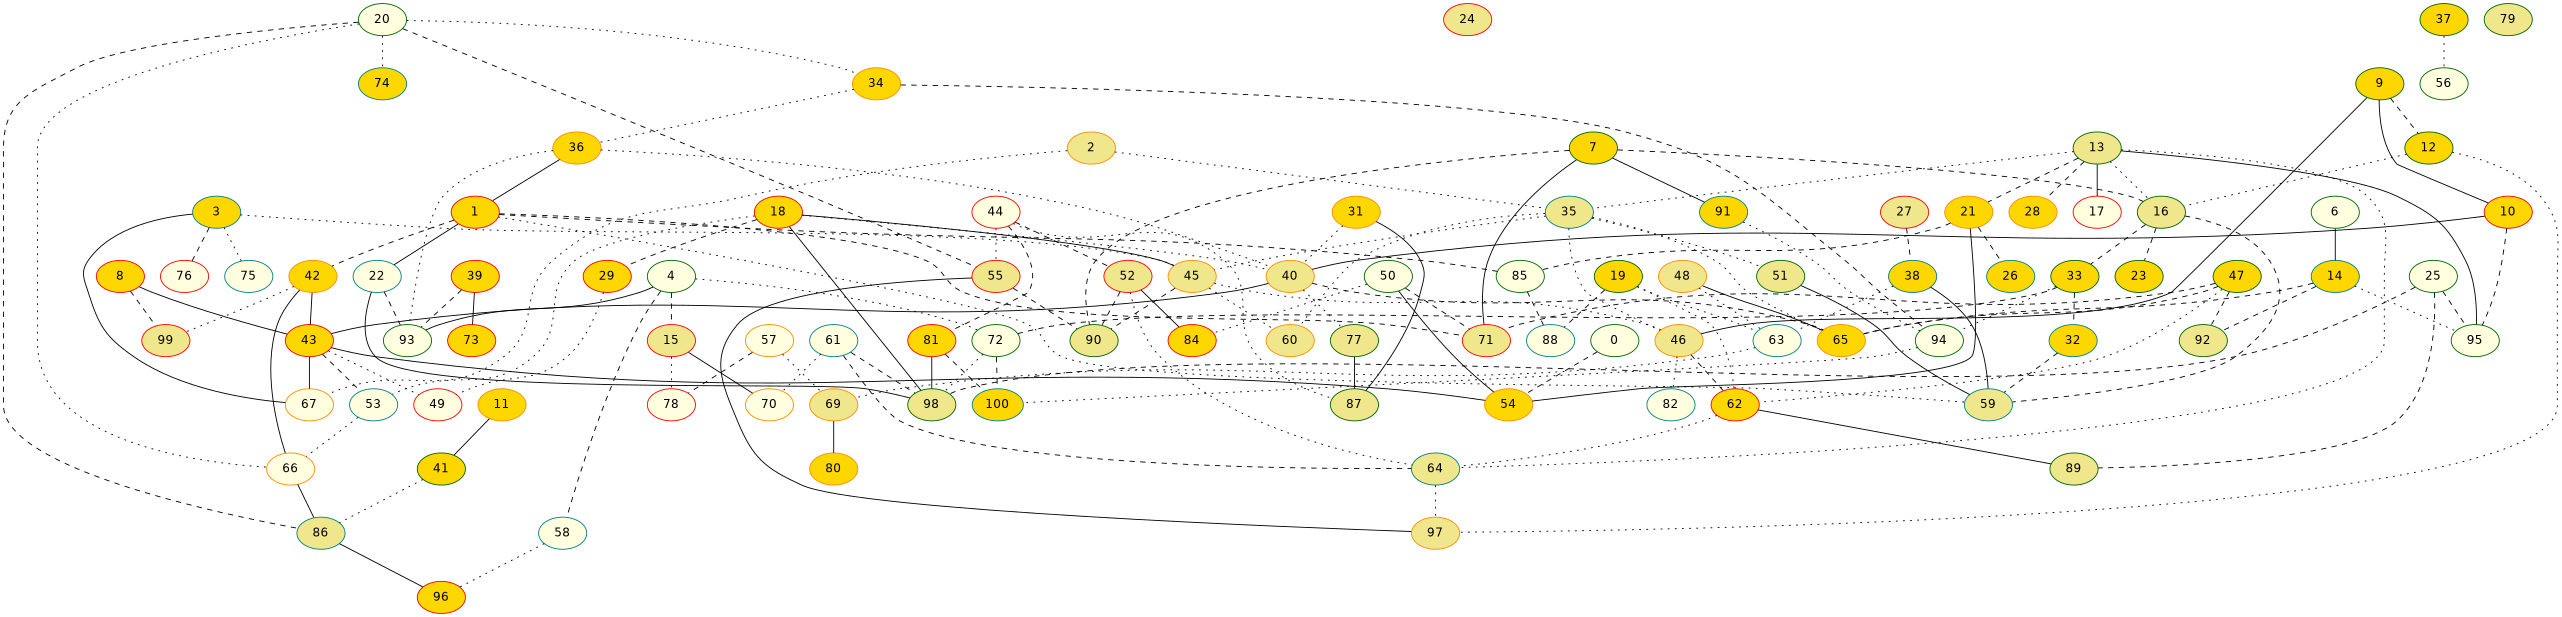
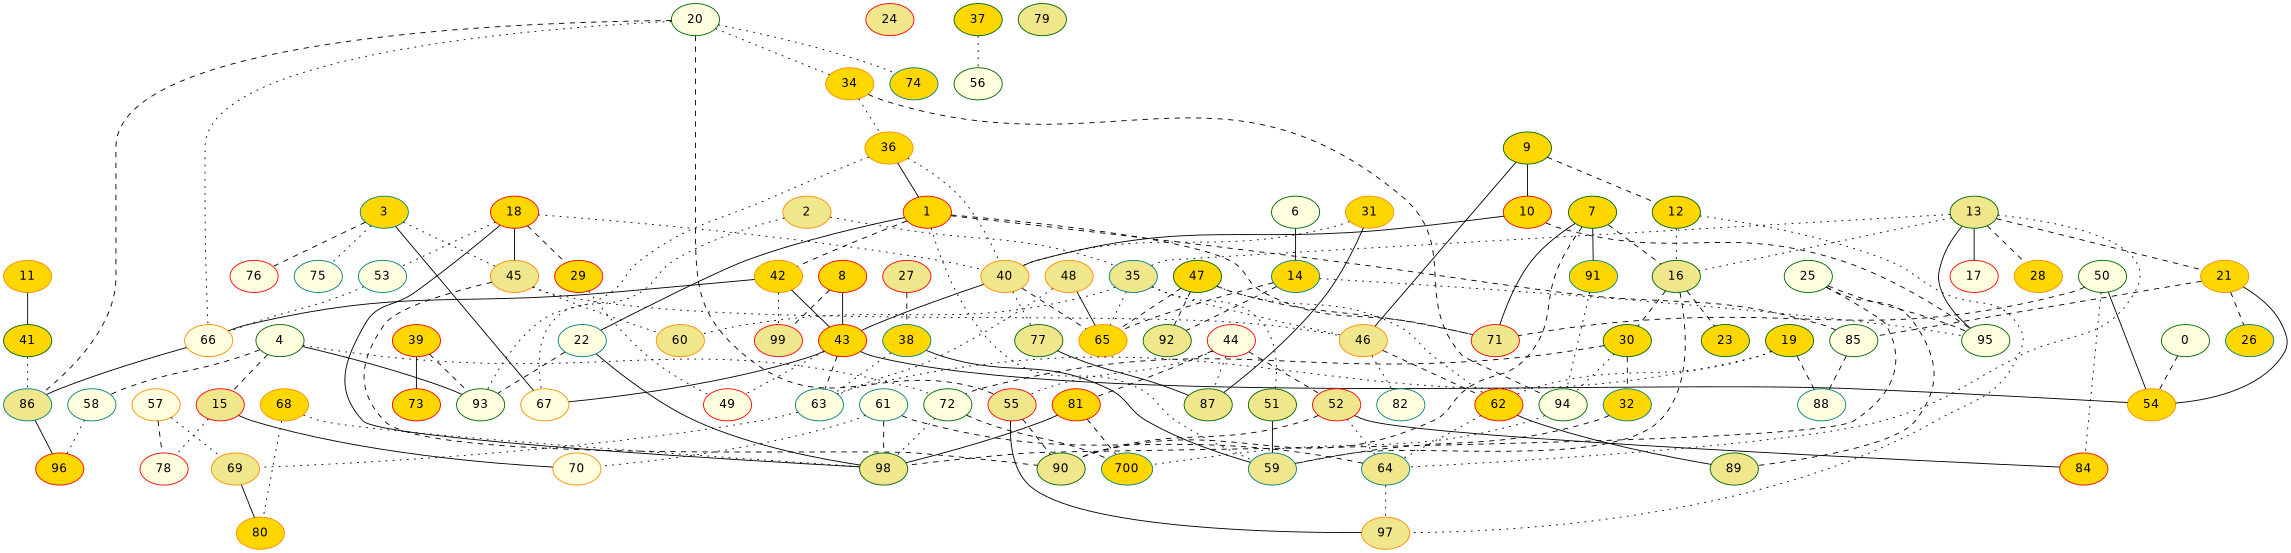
  graph {
    fontname="DejaVu Sans"
    node [color=darkgreen fillcolor=gold fontname="DejaVu Sans" style=filled]
    edge [fontname="DejaVu Sans" style=dotted]
    1 [color=red]
    22 [color=teal fillcolor=lightyellow]
    42 [color=darkorange]
    59 [color=teal fillcolor=khaki]
    71 [color=red fillcolor=khaki]
    85 [fillcolor=lightyellow]
    93 [fillcolor=lightyellow]
    98 [fillcolor=khaki]
    43 [color=red]
    99 [color=red fillcolor=khaki]
    66 [color=darkorange fillcolor=lightyellow]
    88 [color=teal fillcolor=lightyellow]
    2 [color=darkorange fillcolor=khaki]
    35 [color=teal fillcolor=khaki]
    67 [color=darkorange fillcolor=lightyellow]
    45 [color=darkorange fillcolor=khaki]
    46 [color=darkorange fillcolor=khaki]
    65 [color=darkorange]
    51 [fillcolor=khaki]
    60 [color=darkorange fillcolor=khaki]
    3 [color=teal]
    75 [color=teal fillcolor=lightyellow]
    76 [color=red fillcolor=lightyellow]
    90 [fillcolor=khaki]
    4 [fillcolor=lightyellow]
    15 [color=red fillcolor=khaki]
    58 [color=teal fillcolor=lightyellow]
    72 [fillcolor=lightyellow]
    70 [color=darkorange fillcolor=lightyellow]
    78 [color=red fillcolor=lightyellow]
    96 [color=red]
-   100 [color=teal]
+   100 [color=teal label=700]
    n33 [fillcolor=lightyellow label=0]
    54 [color=darkorange]
    6 [fillcolor=lightyellow]
    14 [color=teal]
    95 [fillcolor=lightyellow]
    92 [fillcolor=khaki]
    7
    16 [fillcolor=khaki]
    91 [color=teal]
    23
-   30 [label=33]
+   30
    94 [fillcolor=lightyellow]
    8 [color=red]
    53 [color=teal fillcolor=lightyellow]
    49 [color=red fillcolor=lightyellow]
    10 [color=red]
    9
    12
    40 [color=darkorange fillcolor=khaki]
    97 [color=darkorange fillcolor=khaki]
    62 [color=red]
    82 [color=teal fillcolor=lightyellow]
    77 [fillcolor=khaki]
    11 [color=darkorange]
    41
    86 [color=teal fillcolor=khaki]
    13 [fillcolor=khaki]
    17 [color=red fillcolor=lightyellow]
    21 [color=darkorange]
    28 [color=darkorange]
    64 [color=teal fillcolor=khaki]
    26 [color=teal]
    32 [color=teal]
    18 [color=red]
    29 [color=red]
    19
    63 [color=teal fillcolor=lightyellow]
    89 [fillcolor=khaki]
    69 [color=darkorange fillcolor=khaki]
    20 [fillcolor=lightyellow]
    34 [color=darkorange]
    55 [color=red fillcolor=khaki]
    74 [color=teal]
    36 [color=darkorange]
    24 [color=red fillcolor=khaki]
    25 [fillcolor=lightyellow]
    27 [color=red fillcolor=khaki]
    38 [color=teal]
    31 [color=darkorange]
    87 [fillcolor=khaki]
    56 [fillcolor=lightyellow]
    37
    39 [color=red]
    73 [color=red]
    44 [color=red fillcolor=lightyellow]
    52 [color=red fillcolor=khaki]
    81 [color=red]
    84 [color=red]
    47
    48 [color=darkorange fillcolor=khaki]
    50 [fillcolor=lightyellow]
    57 [color=darkorange fillcolor=lightyellow]
    80 [color=darkorange]
    61 [color=teal fillcolor=lightyellow]
+   68 [color=darkorange]
    79 [fillcolor=khaki]
    1 -- 22 [style=solid]
    1 -- 42 [style=dashed]
    1 -- 59
    1 -- 71 [style=dashed]
    1 -- 85 [style=dashed]
    22 -- 93 [style=dashed]
    22 -- 98 [style=solid]
    42 -- 43 [style=solid]
    42 -- 99
    42 -- 66 [style=solid]
    85 -- 88 [style=dashed]
    43 -- 67 [style=solid]
    43 -- 54 [style=solid]
-   43 -- 53 [style=dashed]
+   43 -- 63 [style=dashed]
    43 -- 49
    66 -- 86 [style=solid]
    2 -- 35
    2 -- 67
-   35 -- 45
    35 -- 46
    35 -- 65
    35 -- 51
    35 -- 60
    45 -- 46
    45 -- 60
    45 -- 90 [style=dashed]
    46 -- 62 [style=dashed]
    46 -- 82
    51 -- 59 [style=solid]
    3 -- 67 [style=solid]
    3 -- 45
    3 -- 75
    3 -- 76 [style=dashed]
    4 -- 93 [style=solid]
    4 -- 15 [style=dashed]
    4 -- 58 [style=dashed]
    4 -- 72
    15 -- 70 [style=solid]
    15 -- 78
    58 -- 96
    72 -- 98
    72 -- 100 [style=dashed]
    n33 -- 54 [style=dashed]
    6 -- 14 [style=solid]
    14 -- 65 [style=dashed]
    14 -- 95
    14 -- 92 [style=dashed]
    7 -- 71 [style=solid]
    7 -- 90 [style=dashed]
    7 -- 16 [style=dashed]
    7 -- 91 [style=solid]
    16 -- 59 [style=dashed]
    16 -- 23 [style=dashed]
    16 -- 30 [style=dashed]
    91 -- 94
    30 -- 72 [style=dashed]
    30 -- 94
    30 -- 32 [style=dashed]
    94 -- 100
    8 -- 43 [style=solid]
    8 -- 99 [style=dashed]
    53 -- 66
    10 -- 95 [style=dashed]
    10 -- 40 [style=solid]
    9 -- 46 [style=solid]
    9 -- 10 [style=solid]
    9 -- 12 [style=dashed]
    12 -- 16
    12 -- 97
    40 -- 43 [style=solid]
    40 -- 65 [style=dashed]
    40 -- 77
    62 -- 64
    62 -- 89 [style=solid]
    77 -- 87 [style=solid]
    11 -- 41 [style=solid]
    41 -- 86
    86 -- 96 [style=solid]
    13 -- 35
    13 -- 95 [style=solid]
    13 -- 16
    13 -- 17 [style=solid]
    13 -- 21 [style=dashed]
    13 -- 28 [style=dashed]
    13 -- 64
    21 -- 85 [style=dashed]
    21 -- 54 [style=solid]
    21 -- 26 [style=dashed]
    64 -- 97
    32 -- 59 [style=dashed]
    18 -- 98 [style=solid]
    18 -- 45 [style=solid]
    18 -- 53
    18 -- 40
    18 -- 29 [style=dashed]
    29 -- 49
    19 -- 88 [style=dashed]
    19 -- 62
    19 -- 63
    63 -- 69
    69 -- 80 [style=solid]
    20 -- 66
    20 -- 86 [style=dashed]
    20 -- 34
    20 -- 55 [style=dashed]
    20 -- 74
    34 -- 94 [style=dashed]
    34 -- 36
    55 -- 90 [style=dashed]
    55 -- 97 [style=solid]
    36 -- 1 [style=solid]
    36 -- 93
    36 -- 40
    25 -- 98 [style=dashed]
    25 -- 95 [style=dashed]
    25 -- 89 [style=dashed]
    27 -- 38 [style=dashed]
    38 -- 59 [style=solid]
    38 -- 63
    31 -- 40
    31 -- 87 [style=solid]
    37 -- 56
    39 -- 93 [style=dashed]
    39 -- 73 [style=solid]
    44 -- 55
    44 -- 87
    44 -- 52 [style=dashed]
    44 -- 81 [style=dashed]
    52 -- 90 [style=dashed]
    52 -- 64
    52 -- 84 [style=solid]
    81 -- 98 [style=solid]
    81 -- 100 [style=dashed]
    47 -- 71 [style=dashed]
    47 -- 65 [style=dashed]
    47 -- 92 [style=dashed]
    47 -- 62
    48 -- 65 [style=solid]
    48 -- 63
    50 -- 71 [style=dashed]
    50 -- 54 [style=solid]
    50 -- 84
    57 -- 78 [style=dashed]
    57 -- 69
    61 -- 98 [style=dashed]
    61 -- 70
    61 -- 64 [style=dashed]
+   68 -- 98
+   68 -- 80
  }
